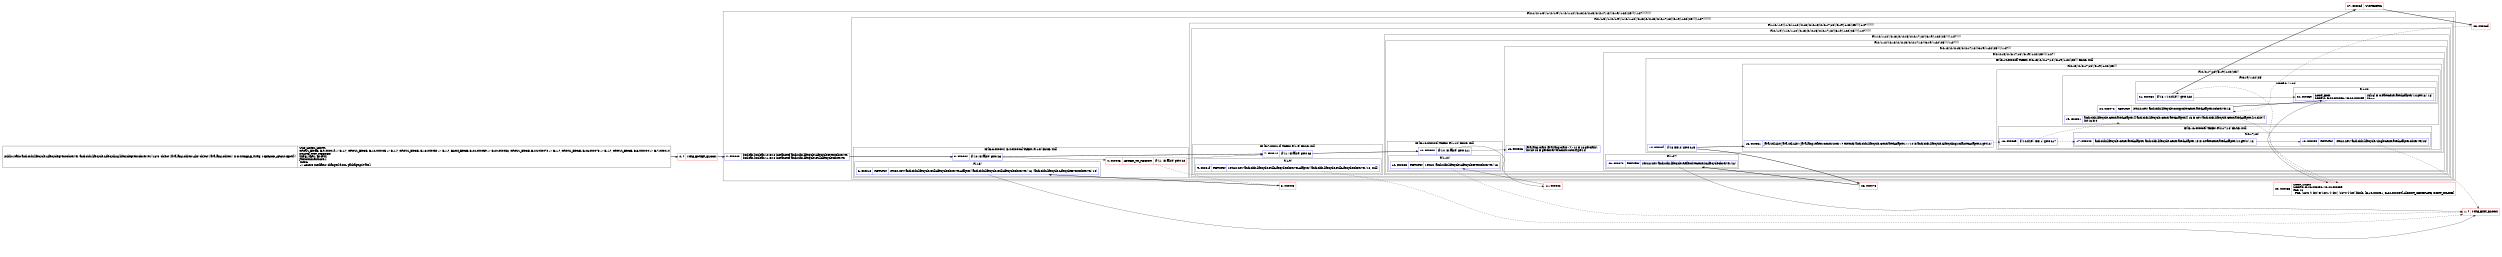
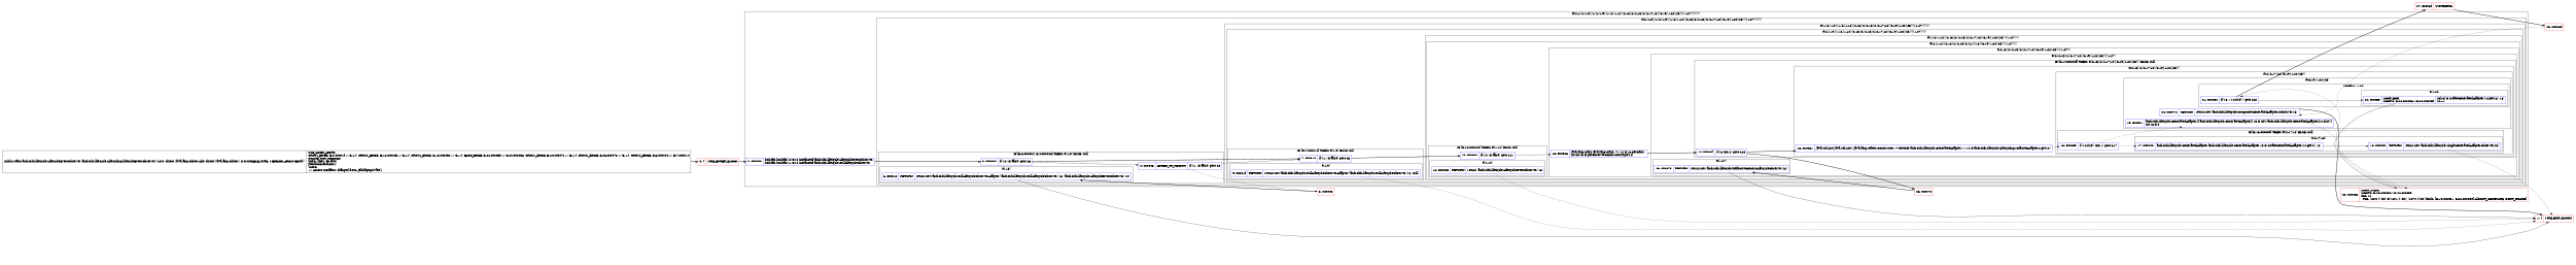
  digraph {
    rankdir=LR
    node [color=blue shape=record]
    edge [style=bold]
    n1 [label="{6\:\ 0x0013|RETURN\l|return new androidx.lifecycle.FullLifecycleObserverAdapter((androidx.lifecycle.FullLifecycleObserver) r8, (androidx.lifecycle.LifecycleEventObserver) r8)\l}"]
    n2 [label="{3\:\ 0x0004|if (r0 != false) goto L3\l}"]
-   n3 [color=red label="{4\:\ 0x0006|ADDED_TO_REGION\l|if (r1 != false) goto L4\l}"]
+   n3 [label="{4\:\ 0x0006|ADDED_TO_REGION\l|if (r1 != false) goto L4\l}"]
    n4 [label="{9\:\ 0x001f|RETURN\l|return new androidx.lifecycle.FullLifecycleObserverAdapter((androidx.lifecycle.FullLifecycleObserver) r8, null)\l}"]
    n5 [label="{7\:\ 0x0014|if (r1 != false) goto L8\l}"]
    n6 [label="{12\:\ 0x0025|RETURN\l|return (androidx.lifecycle.LifecycleEventObserver) r8\l}"]
    n7 [label="{10\:\ 0x0020|if (r0 != false) goto L11\l}"]
    n8 [label="{17\:\ 0x0040|androidx.lifecycle.GeneratedAdapter androidx.lifecycle.GeneratedAdapter r5 = createGeneratedAdapter(r4.get(0), r8)\l}"]
    n9 [label="{18\:\ 0x0050|RETURN\l|return new androidx.lifecycle.SingleGeneratedAdapterObserver(r5)\l}"]
    n10 [label="{16\:\ 0x003e|if (r4.size() == 1) goto L17\l}"]
    n11 [label="{22\:\ 0x005e|LOOP_END\lLOOP:0: B:20:0x0058\-\>B:22:0x005e\l|r5[r6] = createGeneratedAdapter(r4.get(r6), r8)\lr6++\l}"]
    n12 [label="{21\:\ 0x005c|if (r6 \< r4.size()) goto L22\l}"]
    n13 [label="{19\:\ 0x0051|androidx.lifecycle.GeneratedAdapter[] androidx.lifecycle.GeneratedAdapter[] r5 = new androidx.lifecycle.GeneratedAdapter[r4.size()]\lint r6 = 0\l}"]
    n14 [label="{24\:\ 0x0072|RETURN\l|return new androidx.lifecycle.CompositeGeneratedAdaptersObserver(r5)\l}"]
    n15 [label="{15\:\ 0x0031|java.util.List java.util.List\<java.lang.reflect.Constructor\<? extends androidx.lifecycle.GeneratedAdapter\>\> r4 = androidx.lifecycle.Lifecycling.sClassToAdapters.get(r2)\l}"]
    n16 [label="{14\:\ 0x002f|if (r3 == 2) goto L15\l}"]
    n17 [label="{26\:\ 0x0078|RETURN\l|return new androidx.lifecycle.ReflectiveGenericLifecycleObserver(r8)\l}"]
    n18 [label="{13\:\ 0x0026|java.lang.Class java.lang.Class\<?\> r2 = r8.getClass()\lint int r3 = getObserverConstructorType(r2)\l}"]
    n19 [label="{2\:\ 0x0000|boolean boolean r0 = r8 instanceof androidx.lifecycle.LifecycleEventObserver\lboolean boolean r1 = r8 instanceof androidx.lifecycle.FullLifecycleObserver\l}"]
    n20 [color=red label="{1\:\ ?|MTH_EXIT_BLOCK\l}"]
    n21 [color=red label="{5\:\ 0x0008}"]
-   n22 [color=red label="{11\:\ 0x0022}"]
    n23 [color=red label="{20\:\ 0x0058|LOOP_START\lLOOP:0: B:20:0x0058\-\>B:22:0x005e\lPHI: r0 \l  PHI: (r6v2 'i' int) = (r6v1 'i' int), (r6v4 'i' int) binds: [B:19:0x0051, B:22:0x005e] A[DONT_GENERATE, DONT_INLINE]\l}"]
    n24 [color=red label="{27\:\ 0x006d|SYNTHETIC\l}"]
    n25 [color=red label="{25\:\ 0x0073}"]
    n26 [color=red label="{23\:\ 0x006d}"]
    n27 [color=red label="{0\:\ ?|MTH_ENTER_BLOCK\l}"]
    n28 [label="{public static androidx.lifecycle.LifecycleEventObserver androidx.lifecycle.Lifecycling.lifecycleEventObserver((r8v0 'object' java.lang.Object A[D('object' java.lang.Object), IMMUTABLE_TYPE, METHOD_ARGUMENT]))  | USE_LINES_HINTS\lCROSS_EDGE: B:9:0x001f \-\> B:1:?, CROSS_EDGE: B:12:0x0025 \-\> B:1:?, CROSS_EDGE: B:18:0x0050 \-\> B:1:?, BACK_EDGE: B:22:0x005e \-\> B:20:0x0058, CROSS_EDGE: B:24:0x0072 \-\> B:1:?, CROSS_EDGE: B:26:0x0078 \-\> B:1:?, CROSS_EDGE: B:3:0x0004 \-\> B:7:0x0014\lINLINE_NOT_NEEDED\lTYPE_VARS: EMPTY\lJadxCommentsAttr\{\l INFO: \l \-\> Access modifiers changed from: package\-private\}\l}" color=""]
    subgraph cluster_1 {
      label="R(2:1|(2:(1:5)|(1:(2:(1:9)|(1:(2:(1:12)|(2:13|(2:(2:15|(2:(2:17|18)|(3:19|(1:22)|25)))|(1:27)))))))))"
      n19
      subgraph cluster_2 {
        label="R(2:(1:5)|(1:(2:(1:9)|(1:(2:(1:12)|(2:13|(2:(2:15|(2:(2:17|18)|(3:19|(1:22)|25)))|(1:27))))))))"
        subgraph cluster_3 {
          label="IF [B:3:0x0004, B:4:0x0006] THEN: R(1:5) ELSE: null"
          n2
          n3
          subgraph cluster_4 {
            label="R(1:5)"
            n1
          }
        }
        subgraph cluster_5 {
          label="R(1:(2:(1:9)|(1:(2:(1:12)|(2:13|(2:(2:15|(2:(2:17|18)|(3:19|(1:22)|25)))|(1:27)))))))"
          subgraph cluster_6 {
            label="R(2:(1:9)|(1:(2:(1:12)|(2:13|(2:(2:15|(2:(2:17|18)|(3:19|(1:22)|25)))|(1:27))))))"
            subgraph cluster_7 {
              label="IF [B:7:0x0014] THEN: R(1:9) ELSE: null"
              n5
              subgraph cluster_8 {
                label="R(1:9)"
                n4
              }
            }
            subgraph cluster_9 {
              label="R(1:(2:(1:12)|(2:13|(2:(2:15|(2:(2:17|18)|(3:19|(1:22)|25)))|(1:27)))))"
              subgraph cluster_10 {
                label="R(2:(1:12)|(2:13|(2:(2:15|(2:(2:17|18)|(3:19|(1:22)|25)))|(1:27))))"
                subgraph cluster_11 {
                  label="IF [B:10:0x0020] THEN: R(1:12) ELSE: null"
                  n7
                  subgraph cluster_12 {
                    label="R(1:12)"
                    n6
                  }
                }
                subgraph cluster_13 {
                  label="R(2:13|(2:(2:15|(2:(2:17|18)|(3:19|(1:22)|25)))|(1:27)))"
                  n18
                  subgraph cluster_14 {
                    label="R(2:(2:15|(2:(2:17|18)|(3:19|(1:22)|25)))|(1:27))"
                    subgraph cluster_15 {
                      label="IF [B:14:0x002f] THEN: R(2:15|(2:(2:17|18)|(3:19|(1:22)|25))) ELSE: null"
                      n16
                      subgraph cluster_16 {
                        label="R(2:15|(2:(2:17|18)|(3:19|(1:22)|25)))"
                        n15
                        subgraph cluster_17 {
                          label="R(2:(2:17|18)|(3:19|(1:22)|25))"
                          subgraph cluster_18 {
                            label="IF [B:16:0x003e] THEN: R(2:17|18) ELSE: null"
                            n10
                            subgraph cluster_19 {
                              label="R(2:17|18)"
                              n8
                              n9
                            }
                          }
                          subgraph cluster_20 {
                            label="R(3:19|(1:22)|25)"
                            n13
                            n14
                            subgraph cluster_21 {
                              label="LOOP:0: (1:22)"
                              n12
                              subgraph cluster_22 {
                                label="R(1:22)"
                                n11
                              }
                            }
                          }
                        }
                      }
                    }
                    subgraph cluster_23 {
                      label="R(1:27)"
                      n17
                    }
                  }
                }
              }
            }
          }
        }
      }
    }
    n1 -> n20 [style=solid]
    n2 -> n3 [style=solid]
    n2 -> n5
    n3 -> n5 [style=solid]
    n3 -> n21 [style=dashed]
    n4 -> n20 [style=dashed]
    n5 -> n7
    n6 -> n20 [style=dashed]
    n7 -> n18 [style=solid]
-   n7 -> n22 [style=solid]
    n8 -> n9 [style=solid]
    n9 -> n20 [style=dashed]
    n10 -> n8 [style=dashed]
    n10 -> n13 [style=dashed]
    n11 -> n23 [style=""]
    n12 -> n11 [style=solid]
    n12 -> n24
    n13 -> n23 [style=dashed]
-   n14 -> n11
+   n14 -> n20
    n15 -> n10 [style=dashed]
    n16 -> n15
    n16 -> n25
    n17 -> n20 [style=solid]
+   n18 -> n16
    n19 -> n2
    n21 -> n1
-   n22 -> n6 [style=solid]
    n23 -> n12 [style=dashed]
    n24 -> n26
    n25 -> n17
    n26 -> n14 [style=dashed]
    n27 -> n19
    n28 -> n27
  }
